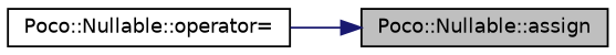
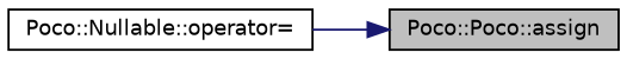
  digraph {
    rankdir=RL
    node [color=black fontname=Helvetica fontsize=10 shape=record style=filled]
-   n1 [fillcolor=grey75 fontcolor=black height=0.2 label="Poco::Nullable::assign" width=0.4]
+   n1 [fillcolor=grey75 fontcolor=black height=0.2 label="Poco::Poco::assign" width=0.4]
    n2 [fillcolor=white height=0.2 label="Poco::Nullable::operator=" width=0.4]
    n1 -> n2 [color=midnightblue dir=back fontname=Helvetica fontsize=10 labelfontname=Helvetica labelfontsize=10 style=solid]
  }
